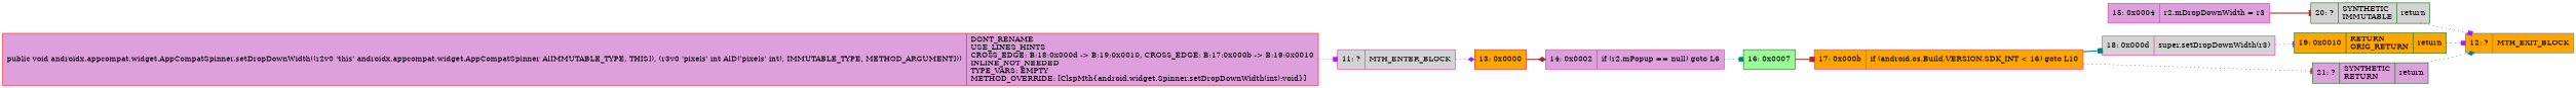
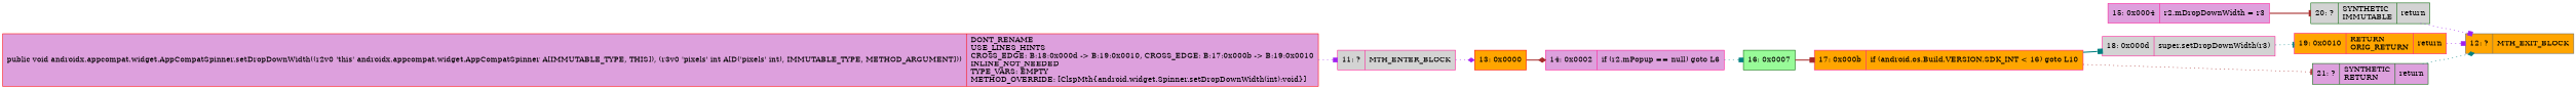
  digraph {
    rankdir=LR
    node [color=deeppink fillcolor=orange shape=record style=filled]
    edge [arrowhead=box color=purple style=dotted]
    n1 [fillcolor=lightgrey label="{11\:\ ?|MTH_ENTER_BLOCK\l}"]
    n2 [color=red label="{13\:\ 0x0000}"]
    n3 [fillcolor=plum label="{14\:\ 0x0002|if (r2.mPopup == null) goto L6\l}"]
    n4 [color=darkgreen fillcolor=palegreen label="{16\:\ 0x0007}"]
    n5 [fillcolor=plum label="{15\:\ 0x0004|r2.mDropDownWidth = r3\l}"]
    n6 [color=darkgreen fillcolor=lightgrey label="{20\:\ ?|SYNTHETIC\lIMMUTABLE\l|return\l}"]
    n7 [label="{17\:\ 0x000b|if (android.os.Build.VERSION.SDK_INT \< 16) goto L10\l}"]
    n8 [color=gray40 label="{12\:\ ?|MTH_EXIT_BLOCK\l}"]
    n9 [fillcolor=lightgrey label="{18\:\ 0x000d|super.setDropDownWidth(r3)\l}"]
    n10 [color=darkgreen fillcolor=plum label="{21\:\ ?|SYNTHETIC\lRETURN\l|return\l}"]
-   n11 [color=darkgreen label="{19\:\ 0x0010|RETURN\lORIG_RETURN\l|return\l}"]
+   n11 [label="{19\:\ 0x0010|RETURN\lORIG_RETURN\l|return\l}"]
    n12 [color=red fillcolor=plum label="{public void androidx.appcompat.widget.AppCompatSpinner.setDropDownWidth((r2v0 'this' androidx.appcompat.widget.AppCompatSpinner A[IMMUTABLE_TYPE, THIS]), (r3v0 'pixels' int A[D('pixels' int), IMMUTABLE_TYPE, METHOD_ARGUMENT]))  | DONT_RENAME\lUSE_LINES_HINTS\lCROSS_EDGE: B:18:0x000d \-\> B:19:0x0010, CROSS_EDGE: B:17:0x000b \-\> B:19:0x0010\lINLINE_NOT_NEEDED\lTYPE_VARS: EMPTY\lMETHOD_OVERRIDE: [ClspMth\{android.widget.Spinner.setDropDownWidth(int):void\}]\l}"]
    n1 -> n2 [arrowhead=diamond]
    n2 -> n3 [arrowhead=diamond color=brown style=bold]
    n3 -> n4 [color=teal]
    n4 -> n7 [color=brown style=bold]
    n5 -> n6 [arrowhead=tee color=brown style=bold]
    n6 -> n8
    n7 -> n9 [color=teal style=bold]
    n7 -> n10 [arrowhead=tee color=brown]
-   n9 -> n11 [arrowhead=tee]
+   n9 -> n11 [arrowhead=tee color=teal]
    n10 -> n8 [arrowhead=diamond color=teal]
    n11 -> n8
    n12 -> n1
  }
